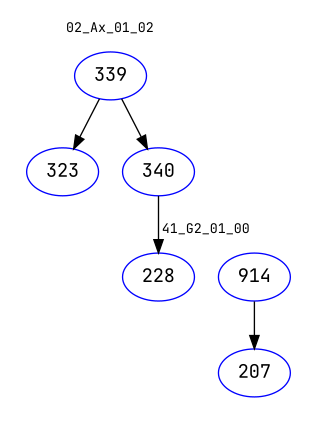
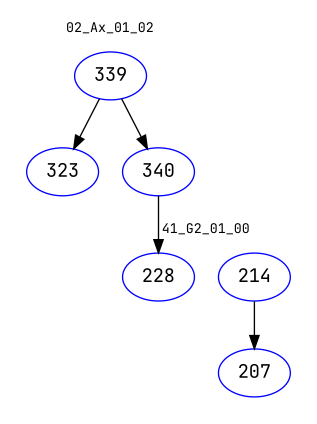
  digraph {
    fontname="JetBrains Mono"
    node [color=blue fontname="JetBrains Mono"]
    edge [color=black fontname="JetBrains Mono"]
    n1 [label=339]
    n2 [label=323]
    n3 [label=340]
-   n4 [label=914]
+   n4 [label=214]
    n5 [label=207]
    n6 [label=228]
    subgraph cluster_1 {
      color=white
      fontsize=10
      label="02_Ax_01_02"
      n1
      n2
      n3
    }
    subgraph cluster_2 {
      color=white
      fontsize=10
      label="41_G2_01_00"
      n4
      n5
      n6
    }
    n1 -> n2
    n1 -> n3
    n3 -> n6
    n4 -> n5
  }
